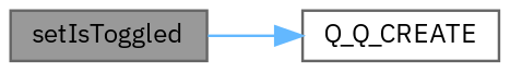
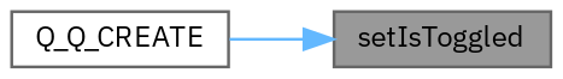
  digraph {
    rankdir=RL
    fontname="IBM Plex Sans"
    node [fontname="IBM Plex Sans" fontsize=10 shape=box style=filled]
    n1 [color=gray40 fillcolor=grey60 fontcolor=black height=0.2 label=setIsToggled width=0.4]
    n2 [color=grey40 fillcolor=white height=0.2 label=Q_Q_CREATE width=0.4]
-   n2 -> n1 [color=steelblue1 dir=back fontname="IBM Plex Sans" fontsize=10 labelfontname=Helvetica labelfontsize=10 style=solid]
+   n1 -> n2 [color=steelblue1 dir=back fontname="IBM Plex Sans" fontsize=10 labelfontname=Helvetica labelfontsize=10 style=solid]
  }
